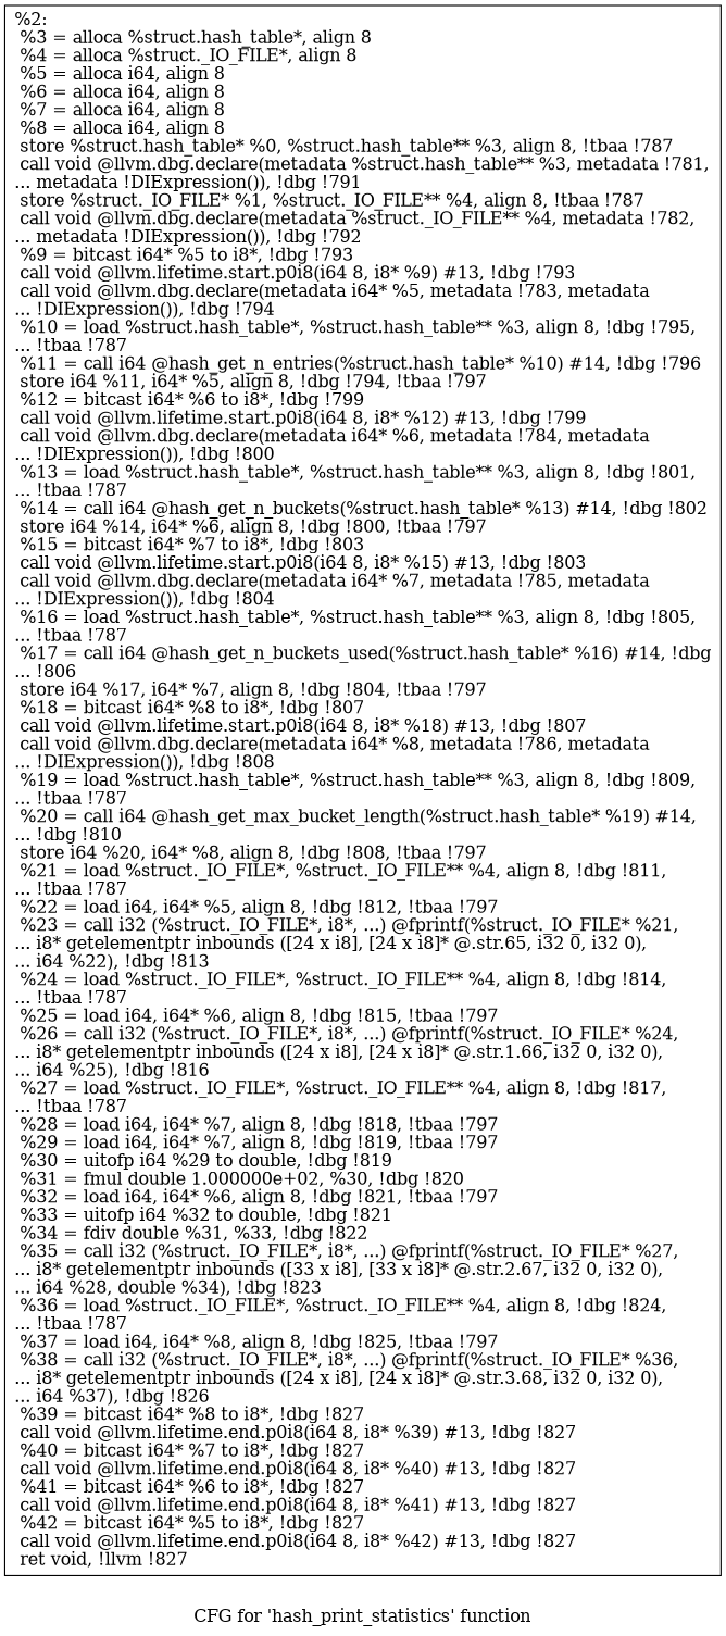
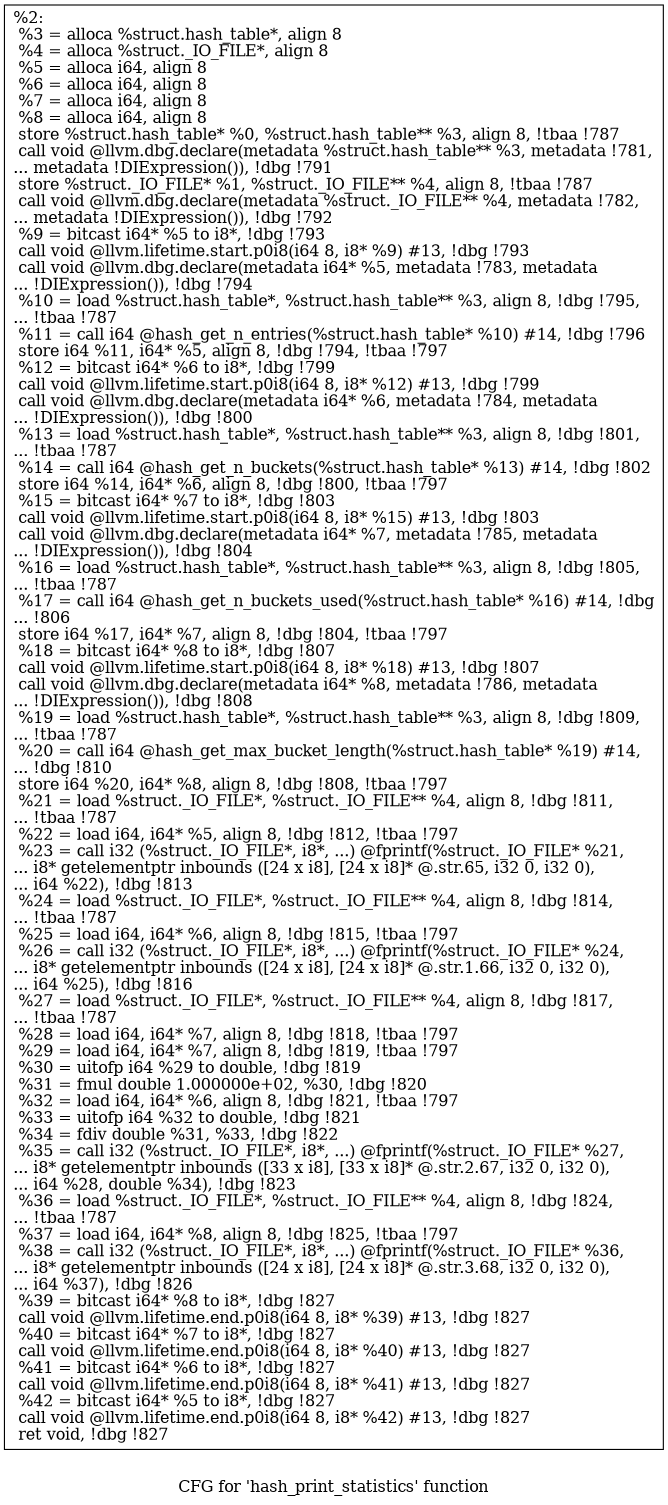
  digraph {
    label="CFG for 'hash_print_statistics' function"
-   n1 [label="{%2:\l  %3 = alloca %struct.hash_table*, align 8\l  %4 = alloca %struct._IO_FILE*, align 8\l  %5 = alloca i64, align 8\l  %6 = alloca i64, align 8\l  %7 = alloca i64, align 8\l  %8 = alloca i64, align 8\l  store %struct.hash_table* %0, %struct.hash_table** %3, align 8, !tbaa !787\l  call void @llvm.dbg.declare(metadata %struct.hash_table** %3, metadata !781,\l... metadata !DIExpression()), !dbg !791\l  store %struct._IO_FILE* %1, %struct._IO_FILE** %4, align 8, !tbaa !787\l  call void @llvm.dbg.declare(metadata %struct._IO_FILE** %4, metadata !782,\l... metadata !DIExpression()), !dbg !792\l  %9 = bitcast i64* %5 to i8*, !dbg !793\l  call void @llvm.lifetime.start.p0i8(i64 8, i8* %9) #13, !dbg !793\l  call void @llvm.dbg.declare(metadata i64* %5, metadata !783, metadata\l... !DIExpression()), !dbg !794\l  %10 = load %struct.hash_table*, %struct.hash_table** %3, align 8, !dbg !795,\l... !tbaa !787\l  %11 = call i64 @hash_get_n_entries(%struct.hash_table* %10) #14, !dbg !796\l  store i64 %11, i64* %5, align 8, !dbg !794, !tbaa !797\l  %12 = bitcast i64* %6 to i8*, !dbg !799\l  call void @llvm.lifetime.start.p0i8(i64 8, i8* %12) #13, !dbg !799\l  call void @llvm.dbg.declare(metadata i64* %6, metadata !784, metadata\l... !DIExpression()), !dbg !800\l  %13 = load %struct.hash_table*, %struct.hash_table** %3, align 8, !dbg !801,\l... !tbaa !787\l  %14 = call i64 @hash_get_n_buckets(%struct.hash_table* %13) #14, !dbg !802\l  store i64 %14, i64* %6, align 8, !dbg !800, !tbaa !797\l  %15 = bitcast i64* %7 to i8*, !dbg !803\l  call void @llvm.lifetime.start.p0i8(i64 8, i8* %15) #13, !dbg !803\l  call void @llvm.dbg.declare(metadata i64* %7, metadata !785, metadata\l... !DIExpression()), !dbg !804\l  %16 = load %struct.hash_table*, %struct.hash_table** %3, align 8, !dbg !805,\l... !tbaa !787\l  %17 = call i64 @hash_get_n_buckets_used(%struct.hash_table* %16) #14, !dbg\l... !806\l  store i64 %17, i64* %7, align 8, !dbg !804, !tbaa !797\l  %18 = bitcast i64* %8 to i8*, !dbg !807\l  call void @llvm.lifetime.start.p0i8(i64 8, i8* %18) #13, !dbg !807\l  call void @llvm.dbg.declare(metadata i64* %8, metadata !786, metadata\l... !DIExpression()), !dbg !808\l  %19 = load %struct.hash_table*, %struct.hash_table** %3, align 8, !dbg !809,\l... !tbaa !787\l  %20 = call i64 @hash_get_max_bucket_length(%struct.hash_table* %19) #14,\l... !dbg !810\l  store i64 %20, i64* %8, align 8, !dbg !808, !tbaa !797\l  %21 = load %struct._IO_FILE*, %struct._IO_FILE** %4, align 8, !dbg !811,\l... !tbaa !787\l  %22 = load i64, i64* %5, align 8, !dbg !812, !tbaa !797\l  %23 = call i32 (%struct._IO_FILE*, i8*, ...) @fprintf(%struct._IO_FILE* %21,\l... i8* getelementptr inbounds ([24 x i8], [24 x i8]* @.str.65, i32 0, i32 0),\l... i64 %22), !dbg !813\l  %24 = load %struct._IO_FILE*, %struct._IO_FILE** %4, align 8, !dbg !814,\l... !tbaa !787\l  %25 = load i64, i64* %6, align 8, !dbg !815, !tbaa !797\l  %26 = call i32 (%struct._IO_FILE*, i8*, ...) @fprintf(%struct._IO_FILE* %24,\l... i8* getelementptr inbounds ([24 x i8], [24 x i8]* @.str.1.66, i32 0, i32 0),\l... i64 %25), !dbg !816\l  %27 = load %struct._IO_FILE*, %struct._IO_FILE** %4, align 8, !dbg !817,\l... !tbaa !787\l  %28 = load i64, i64* %7, align 8, !dbg !818, !tbaa !797\l  %29 = load i64, i64* %7, align 8, !dbg !819, !tbaa !797\l  %30 = uitofp i64 %29 to double, !dbg !819\l  %31 = fmul double 1.000000e+02, %30, !dbg !820\l  %32 = load i64, i64* %6, align 8, !dbg !821, !tbaa !797\l  %33 = uitofp i64 %32 to double, !dbg !821\l  %34 = fdiv double %31, %33, !dbg !822\l  %35 = call i32 (%struct._IO_FILE*, i8*, ...) @fprintf(%struct._IO_FILE* %27,\l... i8* getelementptr inbounds ([33 x i8], [33 x i8]* @.str.2.67, i32 0, i32 0),\l... i64 %28, double %34), !dbg !823\l  %36 = load %struct._IO_FILE*, %struct._IO_FILE** %4, align 8, !dbg !824,\l... !tbaa !787\l  %37 = load i64, i64* %8, align 8, !dbg !825, !tbaa !797\l  %38 = call i32 (%struct._IO_FILE*, i8*, ...) @fprintf(%struct._IO_FILE* %36,\l... i8* getelementptr inbounds ([24 x i8], [24 x i8]* @.str.3.68, i32 0, i32 0),\l... i64 %37), !dbg !826\l  %39 = bitcast i64* %8 to i8*, !dbg !827\l  call void @llvm.lifetime.end.p0i8(i64 8, i8* %39) #13, !dbg !827\l  %40 = bitcast i64* %7 to i8*, !dbg !827\l  call void @llvm.lifetime.end.p0i8(i64 8, i8* %40) #13, !dbg !827\l  %41 = bitcast i64* %6 to i8*, !dbg !827\l  call void @llvm.lifetime.end.p0i8(i64 8, i8* %41) #13, !dbg !827\l  %42 = bitcast i64* %5 to i8*, !dbg !827\l  call void @llvm.lifetime.end.p0i8(i64 8, i8* %42) #13, !dbg !827\l  ret void, !llvm !827\l}" shape=record]
+   n1 [label="{%2:\l  %3 = alloca %struct.hash_table*, align 8\l  %4 = alloca %struct._IO_FILE*, align 8\l  %5 = alloca i64, align 8\l  %6 = alloca i64, align 8\l  %7 = alloca i64, align 8\l  %8 = alloca i64, align 8\l  store %struct.hash_table* %0, %struct.hash_table** %3, align 8, !tbaa !787\l  call void @llvm.dbg.declare(metadata %struct.hash_table** %3, metadata !781,\l... metadata !DIExpression()), !dbg !791\l  store %struct._IO_FILE* %1, %struct._IO_FILE** %4, align 8, !tbaa !787\l  call void @llvm.dbg.declare(metadata %struct._IO_FILE** %4, metadata !782,\l... metadata !DIExpression()), !dbg !792\l  %9 = bitcast i64* %5 to i8*, !dbg !793\l  call void @llvm.lifetime.start.p0i8(i64 8, i8* %9) #13, !dbg !793\l  call void @llvm.dbg.declare(metadata i64* %5, metadata !783, metadata\l... !DIExpression()), !dbg !794\l  %10 = load %struct.hash_table*, %struct.hash_table** %3, align 8, !dbg !795,\l... !tbaa !787\l  %11 = call i64 @hash_get_n_entries(%struct.hash_table* %10) #14, !dbg !796\l  store i64 %11, i64* %5, align 8, !dbg !794, !tbaa !797\l  %12 = bitcast i64* %6 to i8*, !dbg !799\l  call void @llvm.lifetime.start.p0i8(i64 8, i8* %12) #13, !dbg !799\l  call void @llvm.dbg.declare(metadata i64* %6, metadata !784, metadata\l... !DIExpression()), !dbg !800\l  %13 = load %struct.hash_table*, %struct.hash_table** %3, align 8, !dbg !801,\l... !tbaa !787\l  %14 = call i64 @hash_get_n_buckets(%struct.hash_table* %13) #14, !dbg !802\l  store i64 %14, i64* %6, align 8, !dbg !800, !tbaa !797\l  %15 = bitcast i64* %7 to i8*, !dbg !803\l  call void @llvm.lifetime.start.p0i8(i64 8, i8* %15) #13, !dbg !803\l  call void @llvm.dbg.declare(metadata i64* %7, metadata !785, metadata\l... !DIExpression()), !dbg !804\l  %16 = load %struct.hash_table*, %struct.hash_table** %3, align 8, !dbg !805,\l... !tbaa !787\l  %17 = call i64 @hash_get_n_buckets_used(%struct.hash_table* %16) #14, !dbg\l... !806\l  store i64 %17, i64* %7, align 8, !dbg !804, !tbaa !797\l  %18 = bitcast i64* %8 to i8*, !dbg !807\l  call void @llvm.lifetime.start.p0i8(i64 8, i8* %18) #13, !dbg !807\l  call void @llvm.dbg.declare(metadata i64* %8, metadata !786, metadata\l... !DIExpression()), !dbg !808\l  %19 = load %struct.hash_table*, %struct.hash_table** %3, align 8, !dbg !809,\l... !tbaa !787\l  %20 = call i64 @hash_get_max_bucket_length(%struct.hash_table* %19) #14,\l... !dbg !810\l  store i64 %20, i64* %8, align 8, !dbg !808, !tbaa !797\l  %21 = load %struct._IO_FILE*, %struct._IO_FILE** %4, align 8, !dbg !811,\l... !tbaa !787\l  %22 = load i64, i64* %5, align 8, !dbg !812, !tbaa !797\l  %23 = call i32 (%struct._IO_FILE*, i8*, ...) @fprintf(%struct._IO_FILE* %21,\l... i8* getelementptr inbounds ([24 x i8], [24 x i8]* @.str.65, i32 0, i32 0),\l... i64 %22), !dbg !813\l  %24 = load %struct._IO_FILE*, %struct._IO_FILE** %4, align 8, !dbg !814,\l... !tbaa !787\l  %25 = load i64, i64* %6, align 8, !dbg !815, !tbaa !797\l  %26 = call i32 (%struct._IO_FILE*, i8*, ...) @fprintf(%struct._IO_FILE* %24,\l... i8* getelementptr inbounds ([24 x i8], [24 x i8]* @.str.1.66, i32 0, i32 0),\l... i64 %25), !dbg !816\l  %27 = load %struct._IO_FILE*, %struct._IO_FILE** %4, align 8, !dbg !817,\l... !tbaa !787\l  %28 = load i64, i64* %7, align 8, !dbg !818, !tbaa !797\l  %29 = load i64, i64* %7, align 8, !dbg !819, !tbaa !797\l  %30 = uitofp i64 %29 to double, !dbg !819\l  %31 = fmul double 1.000000e+02, %30, !dbg !820\l  %32 = load i64, i64* %6, align 8, !dbg !821, !tbaa !797\l  %33 = uitofp i64 %32 to double, !dbg !821\l  %34 = fdiv double %31, %33, !dbg !822\l  %35 = call i32 (%struct._IO_FILE*, i8*, ...) @fprintf(%struct._IO_FILE* %27,\l... i8* getelementptr inbounds ([33 x i8], [33 x i8]* @.str.2.67, i32 0, i32 0),\l... i64 %28, double %34), !dbg !823\l  %36 = load %struct._IO_FILE*, %struct._IO_FILE** %4, align 8, !dbg !824,\l... !tbaa !787\l  %37 = load i64, i64* %8, align 8, !dbg !825, !tbaa !797\l  %38 = call i32 (%struct._IO_FILE*, i8*, ...) @fprintf(%struct._IO_FILE* %36,\l... i8* getelementptr inbounds ([24 x i8], [24 x i8]* @.str.3.68, i32 0, i32 0),\l... i64 %37), !dbg !826\l  %39 = bitcast i64* %8 to i8*, !dbg !827\l  call void @llvm.lifetime.end.p0i8(i64 8, i8* %39) #13, !dbg !827\l  %40 = bitcast i64* %7 to i8*, !dbg !827\l  call void @llvm.lifetime.end.p0i8(i64 8, i8* %40) #13, !dbg !827\l  %41 = bitcast i64* %6 to i8*, !dbg !827\l  call void @llvm.lifetime.end.p0i8(i64 8, i8* %41) #13, !dbg !827\l  %42 = bitcast i64* %5 to i8*, !dbg !827\l  call void @llvm.lifetime.end.p0i8(i64 8, i8* %42) #13, !dbg !827\l  ret void, !dbg !827\l}" shape=record]
  }
